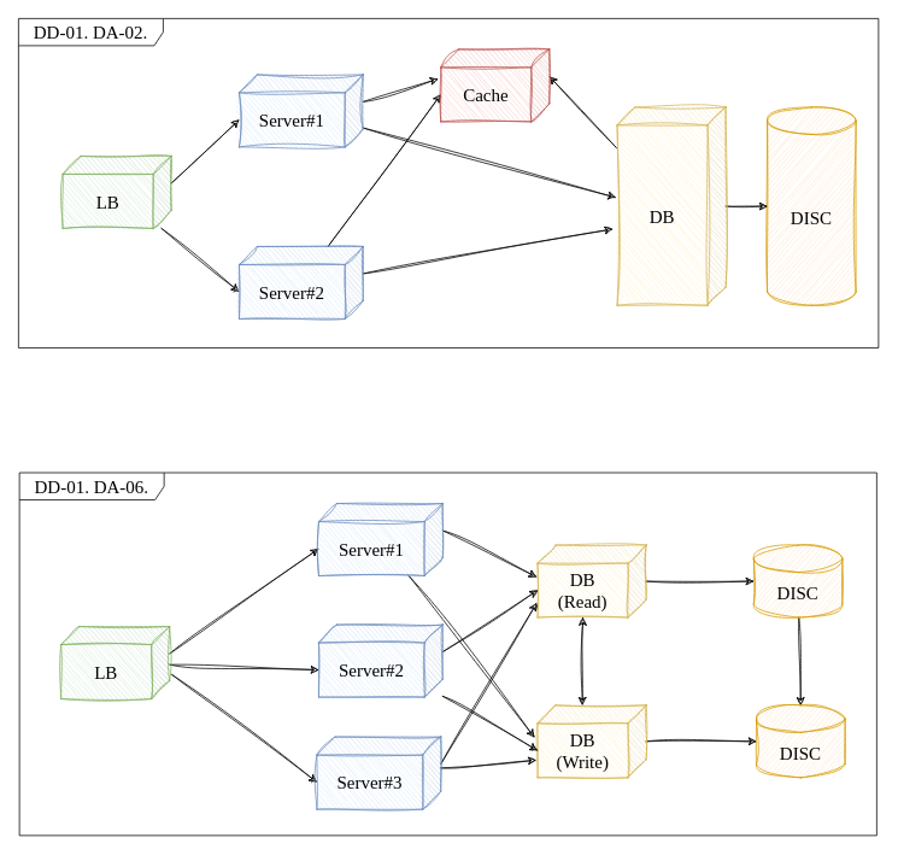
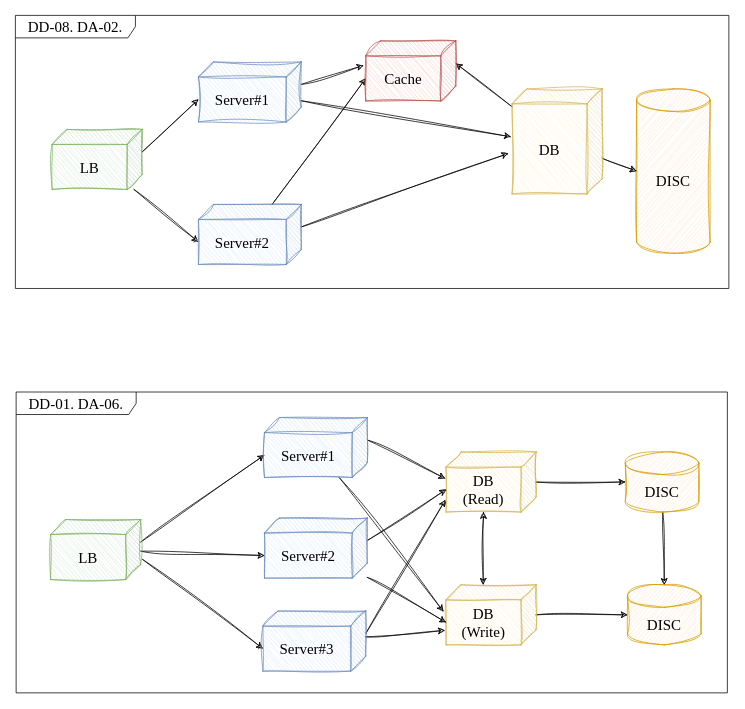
  <mxCell id="0" />
  <mxCell id="1" parent="0" />
  <mxCell id="2" value="DD-01. DA-06." style="shape=umlFrame;whiteSpace=wrap;html=1;pointerEvents=0;recursiveResize=0;container=0;collapsible=0;width=160;hachureGap=4;fontFamily=Architects Daughter;fontSource=https%3A%2F%2Ffonts.googleapis.com%2Fcss%3Ffamily%3DArchitects%2BDaughter;fontSize=20;movable=1;resizable=1;rotatable=1;deletable=1;editable=1;locked=0;connectable=1;" vertex="1" parent="1"><mxGeometry x="21" y="522" width="948" height="401" as="geometry" /></mxCell>
  <mxCell id="3" style="edgeStyle=none;shape=connector;rounded=0;sketch=1;hachureGap=4;jiggle=2;curveFitting=1;orthogonalLoop=1;jettySize=auto;html=1;entryX=0.5;entryY=0;entryDx=0;entryDy=0;entryPerimeter=0;labelBackgroundColor=default;strokeColor=default;fontFamily=Architects Daughter;fontSource=https%3A%2F%2Ffonts.googleapis.com%2Fcss%3Ffamily%3DArchitects%2BDaughter;fontSize=16;fontColor=default;endArrow=classic;" edge="1" parent="1" source="4" target="23"><mxGeometry relative="1" as="geometry" /></mxCell>
  <mxCell id="4" value="DISC" style="shape=cylinder3;whiteSpace=wrap;html=1;boundedLbl=1;backgroundOutline=1;size=15;sketch=1;hachureGap=4;jiggle=2;curveFitting=1;fontFamily=Architects Daughter;fontSource=https%3A%2F%2Ffonts.googleapis.com%2Fcss%3Ffamily%3DArchitects%2BDaughter;fontSize=20;fillColor=#ffe6cc;strokeColor=#d79b00;" vertex="1" parent="1"><mxGeometry x="833" y="602" width="98" height="80" as="geometry" /></mxCell>
  <mxCell id="5" style="rounded=0;sketch=1;hachureGap=4;jiggle=2;curveFitting=1;orthogonalLoop=1;jettySize=auto;html=1;exitX=0;exitY=0;exitDx=0;exitDy=30;exitPerimeter=0;entryX=0;entryY=0;entryDx=137;entryDy=50;entryPerimeter=0;fontFamily=Architects Daughter;fontSource=https%3A%2F%2Ffonts.googleapis.com%2Fcss%3Ffamily%3DArchitects%2BDaughter;fontSize=16;" edge="1" parent="1" source="8" target="11"><mxGeometry relative="1" as="geometry" /></mxCell>
  <mxCell id="6" style="edgeStyle=none;shape=connector;rounded=0;sketch=1;hachureGap=4;jiggle=2;curveFitting=1;orthogonalLoop=1;jettySize=auto;html=1;entryX=0;entryY=0;entryDx=137;entryDy=50;entryPerimeter=0;labelBackgroundColor=default;strokeColor=default;fontFamily=Architects Daughter;fontSource=https%3A%2F%2Ffonts.googleapis.com%2Fcss%3Ffamily%3DArchitects%2BDaughter;fontSize=16;fontColor=default;endArrow=classic;" edge="1" parent="1" source="8" target="19"><mxGeometry relative="1" as="geometry" /></mxCell>
  <mxCell id="7" style="edgeStyle=none;shape=connector;rounded=0;sketch=1;hachureGap=4;jiggle=2;curveFitting=1;orthogonalLoop=1;jettySize=auto;html=1;entryX=0;entryY=0;entryDx=137;entryDy=50;entryPerimeter=0;labelBackgroundColor=default;strokeColor=default;fontFamily=Architects Daughter;fontSource=https%3A%2F%2Ffonts.googleapis.com%2Fcss%3Ffamily%3DArchitects%2BDaughter;fontSize=16;fontColor=default;endArrow=classic;exitX=-0.022;exitY=0.665;exitDx=0;exitDy=0;exitPerimeter=0;" edge="1" parent="1" source="8" target="22"><mxGeometry relative="1" as="geometry" /></mxCell>
  <mxCell id="8" value="LB" style="shape=cube;whiteSpace=wrap;html=1;boundedLbl=1;backgroundOutline=1;darkOpacity=0.05;darkOpacity2=0.1;sketch=1;hachureGap=4;jiggle=2;curveFitting=1;fontFamily=Architects Daughter;fontSource=https%3A%2F%2Ffonts.googleapis.com%2Fcss%3Ffamily%3DArchitects%2BDaughter;fontSize=20;direction=east;flipH=1;fillColor=#d5e8d4;strokeColor=#82b366;" vertex="1" parent="1"><mxGeometry x="67" y="692" width="120" height="80" as="geometry" /></mxCell>
  <mxCell id="9" style="edgeStyle=none;shape=connector;rounded=0;sketch=1;hachureGap=4;jiggle=2;curveFitting=1;orthogonalLoop=1;jettySize=auto;html=1;entryX=1.009;entryY=0.44;entryDx=0;entryDy=0;entryPerimeter=0;labelBackgroundColor=default;strokeColor=default;fontFamily=Architects Daughter;fontSource=https%3A%2F%2Ffonts.googleapis.com%2Fcss%3Ffamily%3DArchitects%2BDaughter;fontSize=16;fontColor=default;endArrow=classic;exitX=0;exitY=0;exitDx=0;exitDy=30;exitPerimeter=0;" edge="1" parent="1" source="11" target="13"><mxGeometry relative="1" as="geometry" /></mxCell>
  <mxCell id="10" style="edgeStyle=none;shape=connector;rounded=0;sketch=1;hachureGap=4;jiggle=2;curveFitting=1;orthogonalLoop=1;jettySize=auto;html=1;entryX=1.029;entryY=0.444;entryDx=0;entryDy=0;entryPerimeter=0;labelBackgroundColor=default;strokeColor=default;fontFamily=Architects Daughter;fontSource=https%3A%2F%2Ffonts.googleapis.com%2Fcss%3Ffamily%3DArchitects%2BDaughter;fontSize=16;fontColor=default;endArrow=classic;" edge="1" parent="1" source="11" target="16"><mxGeometry relative="1" as="geometry" /></mxCell>
  <mxCell id="11" value="Server#1" style="shape=cube;whiteSpace=wrap;html=1;boundedLbl=1;backgroundOutline=1;darkOpacity=0.05;darkOpacity2=0.1;sketch=1;hachureGap=4;jiggle=2;curveFitting=1;fontFamily=Architects Daughter;fontSource=https%3A%2F%2Ffonts.googleapis.com%2Fcss%3Ffamily%3DArchitects%2BDaughter;fontSize=20;direction=east;flipH=1;fillColor=#dae8fc;strokeColor=#6c8ebf;" vertex="1" parent="1"><mxGeometry x="352" y="556" width="137" height="80" as="geometry" /></mxCell>
  <mxCell id="12" style="edgeStyle=none;shape=connector;rounded=0;sketch=1;hachureGap=4;jiggle=2;curveFitting=1;orthogonalLoop=1;jettySize=auto;html=1;entryX=0;entryY=0.5;entryDx=0;entryDy=0;entryPerimeter=0;labelBackgroundColor=default;strokeColor=default;fontFamily=Architects Daughter;fontSource=https%3A%2F%2Ffonts.googleapis.com%2Fcss%3Ffamily%3DArchitects%2BDaughter;fontSize=16;fontColor=default;endArrow=classic;" edge="1" parent="1" source="13" target="4"><mxGeometry relative="1" as="geometry" /></mxCell>
  <mxCell id="13" value="DB&lt;br&gt;(Read)" style="shape=cube;whiteSpace=wrap;html=1;boundedLbl=1;backgroundOutline=1;darkOpacity=0.05;darkOpacity2=0.1;sketch=1;hachureGap=4;jiggle=2;curveFitting=1;fontFamily=Architects Daughter;fontSource=https%3A%2F%2Ffonts.googleapis.com%2Fcss%3Ffamily%3DArchitects%2BDaughter;fontSize=20;direction=east;flipH=1;fillColor=#fff2cc;strokeColor=#d6b656;" vertex="1" parent="1"><mxGeometry x="594" y="602" width="120" height="80" as="geometry" /></mxCell>
  <mxCell id="14" style="edgeStyle=none;shape=connector;rounded=0;sketch=1;hachureGap=4;jiggle=2;curveFitting=1;orthogonalLoop=1;jettySize=auto;html=1;entryX=0;entryY=0.5;entryDx=0;entryDy=0;entryPerimeter=0;labelBackgroundColor=default;strokeColor=default;fontFamily=Architects Daughter;fontSource=https%3A%2F%2Ffonts.googleapis.com%2Fcss%3Ffamily%3DArchitects%2BDaughter;fontSize=16;fontColor=default;endArrow=classic;" edge="1" parent="1" source="16" target="23"><mxGeometry relative="1" as="geometry" /></mxCell>
  <mxCell id="15" style="edgeStyle=none;shape=connector;rounded=0;sketch=1;hachureGap=4;jiggle=2;curveFitting=1;orthogonalLoop=1;jettySize=auto;html=1;entryX=0;entryY=0;entryDx=70;entryDy=80;entryPerimeter=0;labelBackgroundColor=default;strokeColor=default;fontFamily=Architects Daughter;fontSource=https%3A%2F%2Ffonts.googleapis.com%2Fcss%3Ffamily%3DArchitects%2BDaughter;fontSize=16;fontColor=default;endArrow=classic;exitX=0.587;exitY=-0.002;exitDx=0;exitDy=0;exitPerimeter=0;startArrow=classic;startFill=1;" edge="1" parent="1" source="16" target="13"><mxGeometry relative="1" as="geometry" /></mxCell>
  <mxCell id="16" value="DB&lt;br&gt;(Write)" style="shape=cube;whiteSpace=wrap;html=1;boundedLbl=1;backgroundOutline=1;darkOpacity=0.05;darkOpacity2=0.1;sketch=1;hachureGap=4;jiggle=2;curveFitting=1;fontFamily=Architects Daughter;fontSource=https%3A%2F%2Ffonts.googleapis.com%2Fcss%3Ffamily%3DArchitects%2BDaughter;fontSize=20;direction=east;flipH=1;fillColor=#fff2cc;strokeColor=#d6b656;" vertex="1" parent="1"><mxGeometry x="594" y="779" width="120" height="80" as="geometry" /></mxCell>
  <mxCell id="17" style="edgeStyle=none;shape=connector;rounded=0;sketch=1;hachureGap=4;jiggle=2;curveFitting=1;orthogonalLoop=1;jettySize=auto;html=1;entryX=0;entryY=0;entryDx=120;entryDy=50;entryPerimeter=0;labelBackgroundColor=default;strokeColor=default;fontFamily=Architects Daughter;fontSource=https%3A%2F%2Ffonts.googleapis.com%2Fcss%3Ffamily%3DArchitects%2BDaughter;fontSize=16;fontColor=default;endArrow=classic;exitX=0;exitY=0;exitDx=0;exitDy=30;exitPerimeter=0;" edge="1" parent="1" source="19" target="13"><mxGeometry relative="1" as="geometry" /></mxCell>
  <mxCell id="18" style="edgeStyle=none;shape=connector;rounded=0;sketch=1;hachureGap=4;jiggle=2;curveFitting=1;orthogonalLoop=1;jettySize=auto;html=1;entryX=0;entryY=0;entryDx=120.0;entryDy=50;entryPerimeter=0;labelBackgroundColor=default;strokeColor=default;fontFamily=Architects Daughter;fontSource=https%3A%2F%2Ffonts.googleapis.com%2Fcss%3Ffamily%3DArchitects%2BDaughter;fontSize=16;fontColor=default;endArrow=classic;" edge="1" parent="1" source="19" target="16"><mxGeometry relative="1" as="geometry" /></mxCell>
  <mxCell id="19" value="Server#2" style="shape=cube;whiteSpace=wrap;html=1;boundedLbl=1;backgroundOutline=1;darkOpacity=0.05;darkOpacity2=0.1;sketch=1;hachureGap=4;jiggle=2;curveFitting=1;fontFamily=Architects Daughter;fontSource=https%3A%2F%2Ffonts.googleapis.com%2Fcss%3Ffamily%3DArchitects%2BDaughter;fontSize=20;direction=east;flipH=1;fillColor=#dae8fc;strokeColor=#6c8ebf;" vertex="1" parent="1"><mxGeometry x="352" y="690" width="137" height="80" as="geometry" /></mxCell>
  <mxCell id="20" style="edgeStyle=none;shape=connector;rounded=0;sketch=1;hachureGap=4;jiggle=2;curveFitting=1;orthogonalLoop=1;jettySize=auto;html=1;labelBackgroundColor=default;strokeColor=default;fontFamily=Architects Daughter;fontSource=https%3A%2F%2Ffonts.googleapis.com%2Fcss%3Ffamily%3DArchitects%2BDaughter;fontSize=16;fontColor=default;endArrow=classic;exitX=0;exitY=0;exitDx=0;exitDy=30;exitPerimeter=0;" edge="1" parent="1" source="22"><mxGeometry relative="1" as="geometry"><mxPoint x="593" y="666" as="targetPoint" /><mxPoint x="448" y="863" as="sourcePoint" /></mxGeometry></mxCell>
  <mxCell id="21" style="edgeStyle=none;shape=connector;rounded=0;sketch=1;hachureGap=4;jiggle=2;curveFitting=1;orthogonalLoop=1;jettySize=auto;html=1;entryX=1.014;entryY=0.759;entryDx=0;entryDy=0;entryPerimeter=0;labelBackgroundColor=default;strokeColor=default;fontFamily=Architects Daughter;fontSource=https%3A%2F%2Ffonts.googleapis.com%2Fcss%3Ffamily%3DArchitects%2BDaughter;fontSize=16;fontColor=default;endArrow=classic;" edge="1" parent="1" source="22" target="16"><mxGeometry relative="1" as="geometry" /></mxCell>
  <mxCell id="22" value="Server#3" style="shape=cube;whiteSpace=wrap;html=1;boundedLbl=1;backgroundOutline=1;darkOpacity=0.05;darkOpacity2=0.1;sketch=1;hachureGap=4;jiggle=2;curveFitting=1;fontFamily=Architects Daughter;fontSource=https%3A%2F%2Ffonts.googleapis.com%2Fcss%3Ffamily%3DArchitects%2BDaughter;fontSize=20;direction=east;flipH=1;fillColor=#dae8fc;strokeColor=#6c8ebf;" vertex="1" parent="1"><mxGeometry x="350" y="814" width="137" height="80" as="geometry" /></mxCell>
  <mxCell id="23" value="DISC" style="shape=cylinder3;whiteSpace=wrap;html=1;boundedLbl=1;backgroundOutline=1;size=15;sketch=1;hachureGap=4;jiggle=2;curveFitting=1;fontFamily=Architects Daughter;fontSource=https%3A%2F%2Ffonts.googleapis.com%2Fcss%3Ffamily%3DArchitects%2BDaughter;fontSize=20;fillColor=#ffe6cc;strokeColor=#d79b00;" vertex="1" parent="1"><mxGeometry x="836" y="779" width="98" height="80" as="geometry" /></mxCell>
- <mxCell id="24" value="DD-01. DA-02." style="shape=umlFrame;whiteSpace=wrap;html=1;pointerEvents=0;recursiveResize=0;container=0;collapsible=0;width=160;hachureGap=4;fontFamily=Architects Daughter;fontSource=https%3A%2F%2Ffonts.googleapis.com%2Fcss%3Ffamily%3DArchitects%2BDaughter;fontSize=20;movable=1;resizable=1;rotatable=1;deletable=1;editable=1;locked=0;connectable=1;" vertex="1" parent="1"><mxGeometry x="20" y="20" width="951" height="364" as="geometry" /></mxCell>
+ <mxCell id="24" value="DD-08. DA-02." style="shape=umlFrame;whiteSpace=wrap;html=1;pointerEvents=0;recursiveResize=0;container=0;collapsible=0;width=160;hachureGap=4;fontFamily=Architects Daughter;fontSource=https%3A%2F%2Ffonts.googleapis.com%2Fcss%3Ffamily%3DArchitects%2BDaughter;fontSize=20;movable=1;resizable=1;rotatable=1;deletable=1;editable=1;locked=0;connectable=1;" vertex="1" parent="1"><mxGeometry x="20" y="20" width="951" height="364" as="geometry" /></mxCell>
  <mxCell id="25" value="DISC" style="shape=cylinder3;whiteSpace=wrap;html=1;boundedLbl=1;backgroundOutline=1;size=15;sketch=1;hachureGap=4;jiggle=2;curveFitting=1;fontFamily=Architects Daughter;fontSource=https%3A%2F%2Ffonts.googleapis.com%2Fcss%3Ffamily%3DArchitects%2BDaughter;fontSize=20;fillColor=#ffe6cc;strokeColor=#d79b00;" vertex="1" parent="1"><mxGeometry x="848" y="118" width="98" height="219" as="geometry" /></mxCell>
  <mxCell id="26" style="rounded=0;sketch=1;hachureGap=4;jiggle=2;curveFitting=1;orthogonalLoop=1;jettySize=auto;html=1;exitX=0;exitY=0;exitDx=0;exitDy=30;exitPerimeter=0;entryX=0;entryY=0;entryDx=137;entryDy=50;entryPerimeter=0;fontFamily=Architects Daughter;fontSource=https%3A%2F%2Ffonts.googleapis.com%2Fcss%3Ffamily%3DArchitects%2BDaughter;fontSize=16;" edge="1" source="28" target="31" parent="1"><mxGeometry relative="1" as="geometry" /></mxCell>
  <mxCell id="27" style="edgeStyle=none;shape=connector;rounded=0;sketch=1;hachureGap=4;jiggle=2;curveFitting=1;orthogonalLoop=1;jettySize=auto;html=1;entryX=0;entryY=0;entryDx=137;entryDy=50;entryPerimeter=0;labelBackgroundColor=default;strokeColor=default;fontFamily=Architects Daughter;fontSource=https%3A%2F%2Ffonts.googleapis.com%2Fcss%3Ffamily%3DArchitects%2BDaughter;fontSize=16;fontColor=default;endArrow=classic;" edge="1" source="28" target="37" parent="1"><mxGeometry relative="1" as="geometry" /></mxCell>
  <mxCell id="28" value="LB" style="shape=cube;whiteSpace=wrap;html=1;boundedLbl=1;backgroundOutline=1;darkOpacity=0.05;darkOpacity2=0.1;sketch=1;hachureGap=4;jiggle=2;curveFitting=1;fontFamily=Architects Daughter;fontSource=https%3A%2F%2Ffonts.googleapis.com%2Fcss%3Ffamily%3DArchitects%2BDaughter;fontSize=20;direction=east;flipH=1;fillColor=#d5e8d4;strokeColor=#82b366;" vertex="1" parent="1"><mxGeometry x="69" y="172" width="120" height="80" as="geometry" /></mxCell>
  <mxCell id="29" style="edgeStyle=none;shape=connector;rounded=0;sketch=1;hachureGap=4;jiggle=2;curveFitting=1;orthogonalLoop=1;jettySize=auto;html=1;entryX=1.026;entryY=0.41;entryDx=0;entryDy=0;entryPerimeter=0;labelBackgroundColor=default;strokeColor=default;fontFamily=Architects Daughter;fontSource=https%3A%2F%2Ffonts.googleapis.com%2Fcss%3Ffamily%3DArchitects%2BDaughter;fontSize=16;fontColor=default;endArrow=classic;exitX=0;exitY=0;exitDx=0;exitDy=30;exitPerimeter=0;" edge="1" source="31" target="38" parent="1"><mxGeometry relative="1" as="geometry" /></mxCell>
  <mxCell id="30" style="edgeStyle=none;shape=connector;rounded=0;sketch=1;hachureGap=4;jiggle=2;curveFitting=1;orthogonalLoop=1;jettySize=auto;html=1;entryX=1.013;entryY=0.456;entryDx=0;entryDy=0;entryPerimeter=0;labelBackgroundColor=default;strokeColor=default;fontFamily=Architects Daughter;fontSource=https%3A%2F%2Ffonts.googleapis.com%2Fcss%3Ffamily%3DArchitects%2BDaughter;fontSize=16;fontColor=default;endArrow=classic;" edge="1" parent="1" source="31" target="34"><mxGeometry relative="1" as="geometry" /></mxCell>
  <mxCell id="31" value="Server#1" style="shape=cube;whiteSpace=wrap;html=1;boundedLbl=1;backgroundOutline=1;darkOpacity=0.05;darkOpacity2=0.1;sketch=1;hachureGap=4;jiggle=2;curveFitting=1;fontFamily=Architects Daughter;fontSource=https%3A%2F%2Ffonts.googleapis.com%2Fcss%3Ffamily%3DArchitects%2BDaughter;fontSize=20;direction=east;flipH=1;fillColor=#dae8fc;strokeColor=#6c8ebf;" vertex="1" parent="1"><mxGeometry x="264" y="82" width="137" height="80" as="geometry" /></mxCell>
  <mxCell id="32" style="edgeStyle=none;shape=connector;rounded=0;sketch=1;hachureGap=4;jiggle=2;curveFitting=1;orthogonalLoop=1;jettySize=auto;html=1;entryX=0;entryY=0.5;entryDx=0;entryDy=0;entryPerimeter=0;labelBackgroundColor=default;strokeColor=default;fontFamily=Architects Daughter;fontSource=https%3A%2F%2Ffonts.googleapis.com%2Fcss%3Ffamily%3DArchitects%2BDaughter;fontSize=16;fontColor=default;endArrow=classic;" edge="1" source="34" target="25" parent="1"><mxGeometry relative="1" as="geometry" /></mxCell>
  <mxCell id="33" style="edgeStyle=none;shape=connector;rounded=0;sketch=1;hachureGap=4;jiggle=2;curveFitting=1;orthogonalLoop=1;jettySize=auto;html=1;entryX=0;entryY=0;entryDx=0;entryDy=30;entryPerimeter=0;labelBackgroundColor=default;strokeColor=default;fontFamily=Architects Daughter;fontSource=https%3A%2F%2Ffonts.googleapis.com%2Fcss%3Ffamily%3DArchitects%2BDaughter;fontSize=16;fontColor=default;endArrow=classic;" edge="1" parent="1" source="34" target="38"><mxGeometry relative="1" as="geometry" /></mxCell>
- <mxCell id="34" value="DB" style="shape=cube;whiteSpace=wrap;html=1;boundedLbl=1;backgroundOutline=1;darkOpacity=0.05;darkOpacity2=0.1;sketch=1;hachureGap=4;jiggle=2;curveFitting=1;fontFamily=Architects Daughter;fontSource=https%3A%2F%2Ffonts.googleapis.com%2Fcss%3Ffamily%3DArchitects%2BDaughter;fontSize=20;direction=east;flipH=1;fillColor=#fff2cc;strokeColor=#d6b656;" vertex="1" parent="1"><mxGeometry x="682" y="118" width="120" height="219" as="geometry" /></mxCell>
+ <mxCell id="34" value="DB" style="shape=cube;whiteSpace=wrap;html=1;boundedLbl=1;backgroundOutline=1;darkOpacity=0.05;darkOpacity2=0.1;sketch=1;hachureGap=4;jiggle=2;curveFitting=1;fontFamily=Architects Daughter;fontSource=https%3A%2F%2Ffonts.googleapis.com%2Fcss%3Ffamily%3DArchitects%2BDaughter;fontSize=20;direction=east;flipH=1;fillColor=#fff2cc;strokeColor=#d6b656;" vertex="1" parent="1"><mxGeometry x="682" y="118" width="120" height="140" as="geometry" /></mxCell>
  <mxCell id="35" style="edgeStyle=none;shape=connector;rounded=0;sketch=1;hachureGap=4;jiggle=2;curveFitting=1;orthogonalLoop=1;jettySize=auto;html=1;entryX=1.042;entryY=0.615;entryDx=0;entryDy=0;entryPerimeter=0;labelBackgroundColor=default;strokeColor=default;fontFamily=Architects Daughter;fontSource=https%3A%2F%2Ffonts.googleapis.com%2Fcss%3Ffamily%3DArchitects%2BDaughter;fontSize=16;fontColor=default;endArrow=classic;exitX=0;exitY=0;exitDx=0;exitDy=30;exitPerimeter=0;" edge="1" source="37" target="34" parent="1"><mxGeometry relative="1" as="geometry" /></mxCell>
  <mxCell id="36" style="edgeStyle=none;shape=connector;rounded=0;sketch=1;hachureGap=4;jiggle=2;curveFitting=1;orthogonalLoop=1;jettySize=auto;html=1;entryX=0;entryY=0;entryDx=120.0;entryDy=50;entryPerimeter=0;labelBackgroundColor=default;strokeColor=default;fontFamily=Architects Daughter;fontSource=https%3A%2F%2Ffonts.googleapis.com%2Fcss%3Ffamily%3DArchitects%2BDaughter;fontSize=16;fontColor=default;endArrow=classic;" edge="1" parent="1" source="37" target="38"><mxGeometry relative="1" as="geometry" /></mxCell>
  <mxCell id="37" value="Server#2" style="shape=cube;whiteSpace=wrap;html=1;boundedLbl=1;backgroundOutline=1;darkOpacity=0.05;darkOpacity2=0.1;sketch=1;hachureGap=4;jiggle=2;curveFitting=1;fontFamily=Architects Daughter;fontSource=https%3A%2F%2Ffonts.googleapis.com%2Fcss%3Ffamily%3DArchitects%2BDaughter;fontSize=20;direction=east;flipH=1;fillColor=#dae8fc;strokeColor=#6c8ebf;" vertex="1" parent="1"><mxGeometry x="264" y="272" width="137" height="80" as="geometry" /></mxCell>
  <mxCell id="38" value="Cache" style="shape=cube;whiteSpace=wrap;html=1;boundedLbl=1;backgroundOutline=1;darkOpacity=0.05;darkOpacity2=0.1;sketch=1;hachureGap=4;jiggle=2;curveFitting=1;fontFamily=Architects Daughter;fontSource=https%3A%2F%2Ffonts.googleapis.com%2Fcss%3Ffamily%3DArchitects%2BDaughter;fontSize=20;direction=east;flipH=1;fillColor=#f8cecc;strokeColor=#b85450;" vertex="1" parent="1"><mxGeometry x="487" y="54" width="120" height="80" as="geometry" /></mxCell>
